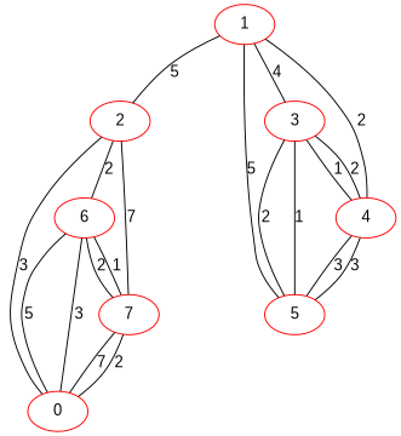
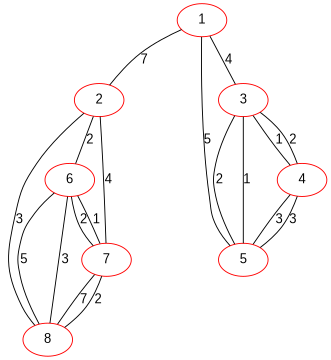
  graph {
    fontname="Liberation Sans"
    node [color=red fontname="Liberation Sans" weight=1]
    edge [fontname="Liberation Sans"]
    1
    2
    3
    4
    5
    6
    7
-   8 [label=0]
-   1 -- 2 [label=5]
+   8
+   1 -- 2 [label=7]
    1 -- 3 [label=4]
-   1 -- 4 [label=2]
    1 -- 5 [label=5]
    2 -- 6 [label=2]
-   2 -- 7 [label=7]
+   2 -- 7 [label=4]
    2 -- 8 [label=3]
    3 -- 4 [label=1]
    3 -- 4 [label=2]
    3 -- 5 [label=2]
    3 -- 5 [label=1]
    4 -- 5 [label=3]
    4 -- 5 [label=3]
    6 -- 7 [label=2]
    6 -- 7 [label=1]
    6 -- 8 [label=5]
    6 -- 8 [label=3]
    7 -- 8 [label=7]
    7 -- 8 [label=2]
  }
